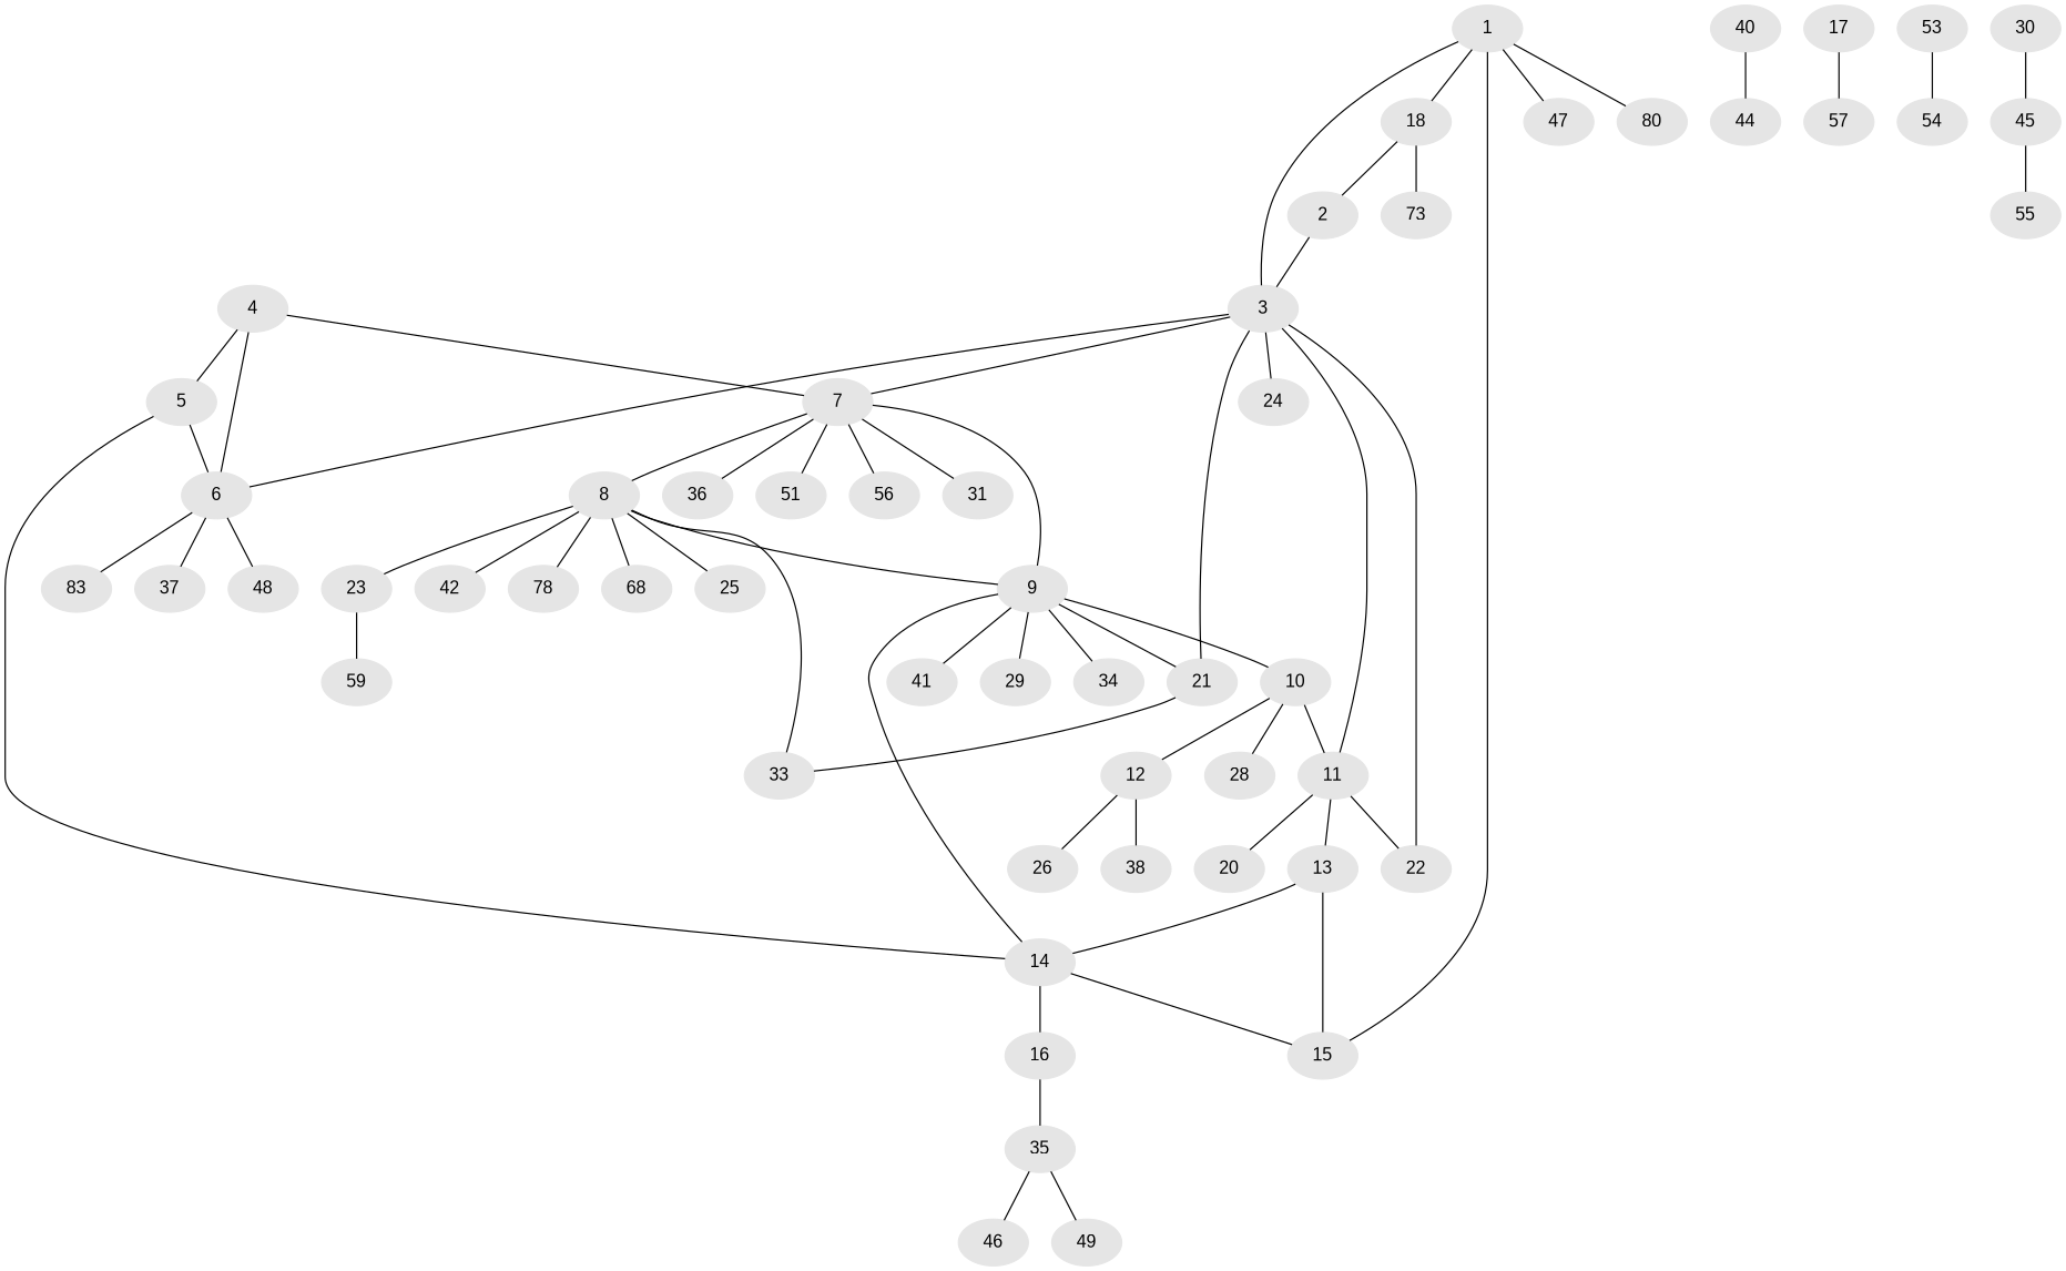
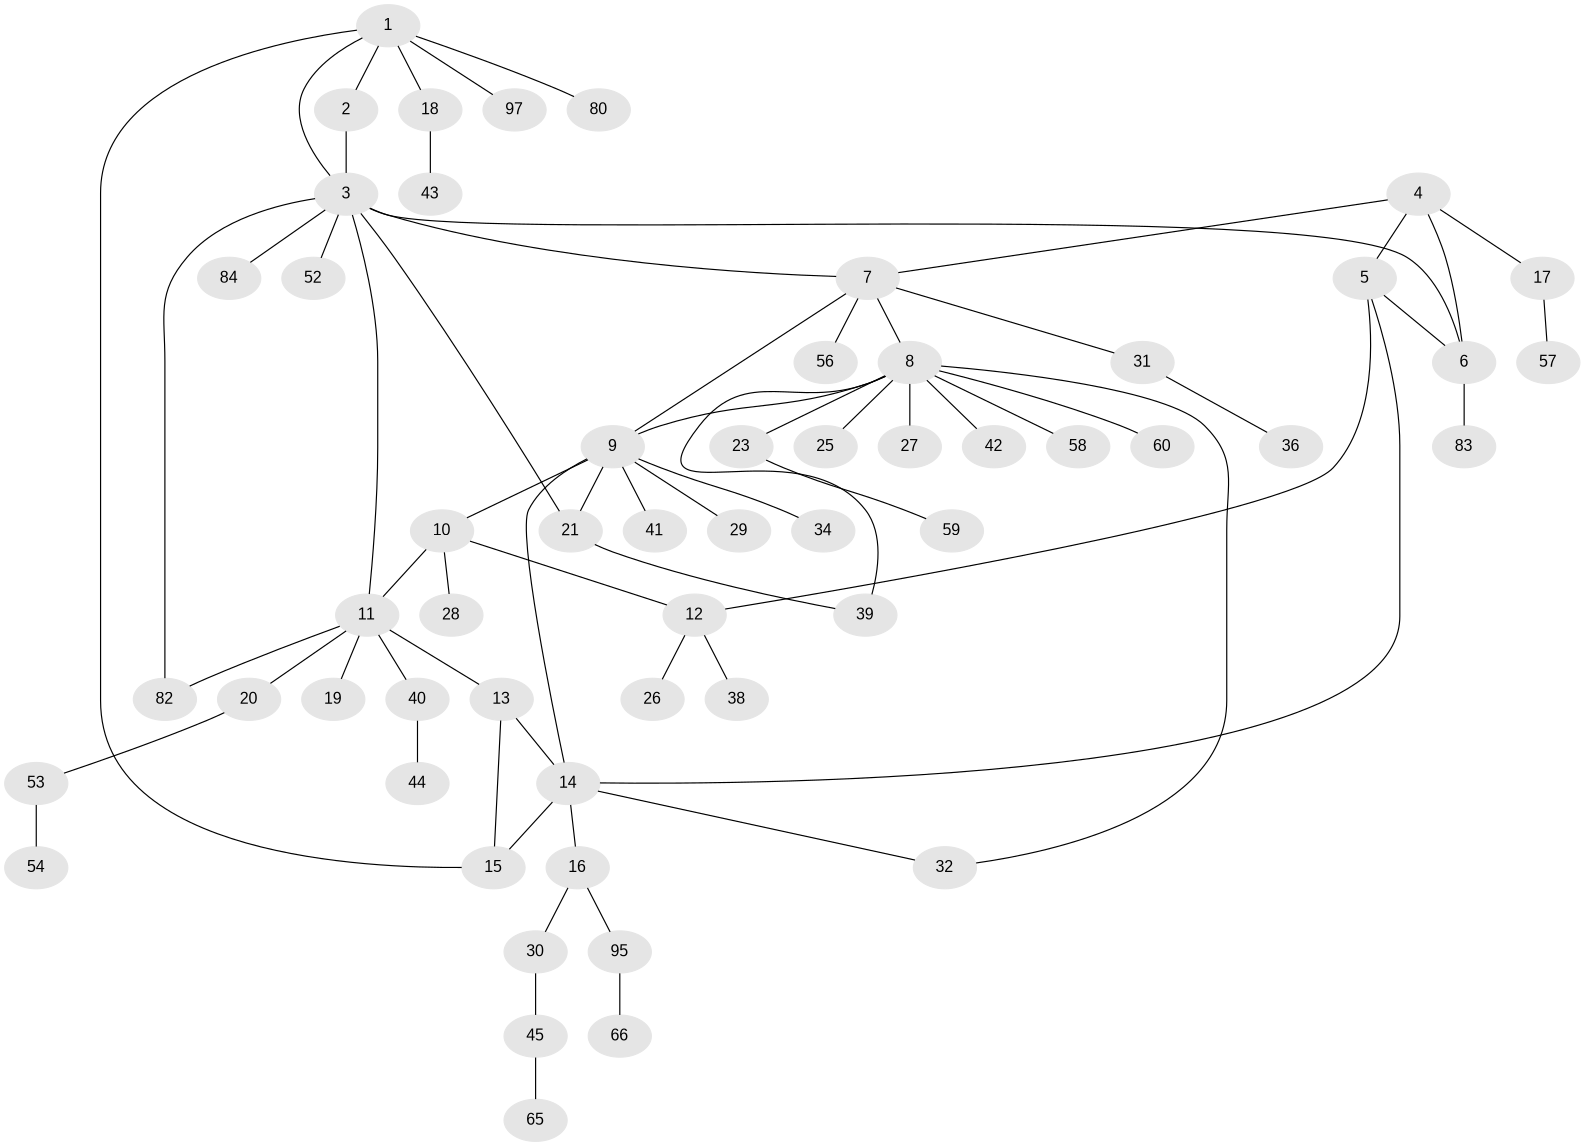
  graph {
    fontname="Liberation Sans"
    node [color=gray90 fontname="Liberation Sans" style=filled]
    edge [fontname="Liberation Sans"]
    1
    2
    3
    15
    18
-   47
+   47 [label=97]
    n7 [label=80]
    6
    7
    11
    21
-   22
-   24
-   43 [label=73]
+   22 [label=82]
+   24 [label=84]
+   52
+   43
    n16 [label=83]
-   37
-   48
    8
    9
    31
    36
-   51
    56
    13
+   19
    20
    40
-   39 [label=33]
+   39
    4
    5
    17
    12
    14
    57
    26
    38
+   32
    16
    23
    25
+   27
    42
-   58 [label=78]
-   60 [label=68]
+   58
+   60
    10
    29
    34
    41
    59
    28
    53
    44
    30
-   35
+   35 [label=95]
    45
-   46
-   49
+   46 [label=66]
    54
-   55
-   18 -- 2
+   55 [label=65]
+   1 -- 2
    1 -- 3
    1 -- 15
    1 -- 18
    1 -- 47
    1 -- n7
    2 -- 3
    3 -- 6
    3 -- 7
    3 -- 11
    3 -- 21
    3 -- 22
    3 -- 24
+   3 -- 52
    18 -- 43
    6 -- n16
-   6 -- 37
-   6 -- 48
    7 -- 8
    7 -- 9
    7 -- 31
-   7 -- 36
-   7 -- 51
+   31 -- 36
    7 -- 56
    11 -- 22
    11 -- 13
+   11 -- 19
    11 -- 20
+   11 -- 40
    21 -- 39
    8 -- 9
    8 -- 39
+   8 -- 32
    8 -- 23
    8 -- 25
+   8 -- 27
    8 -- 42
    8 -- 58
    8 -- 60
    9 -- 21
    9 -- 14
    9 -- 10
    9 -- 29
    9 -- 34
    9 -- 41
    13 -- 15
    13 -- 14
+   20 -- 53
    40 -- 44
    4 -- 6
    4 -- 7
    4 -- 5
+   4 -- 17
    5 -- 6
+   5 -- 12
    5 -- 14
    17 -- 57
    12 -- 26
    12 -- 38
    14 -- 15
+   14 -- 32
    14 -- 16
+   16 -- 30
    16 -- 35
    23 -- 59
    10 -- 11
    10 -- 12
    10 -- 28
    53 -- 54
    30 -- 45
    35 -- 46
-   35 -- 49
    45 -- 55
  }
